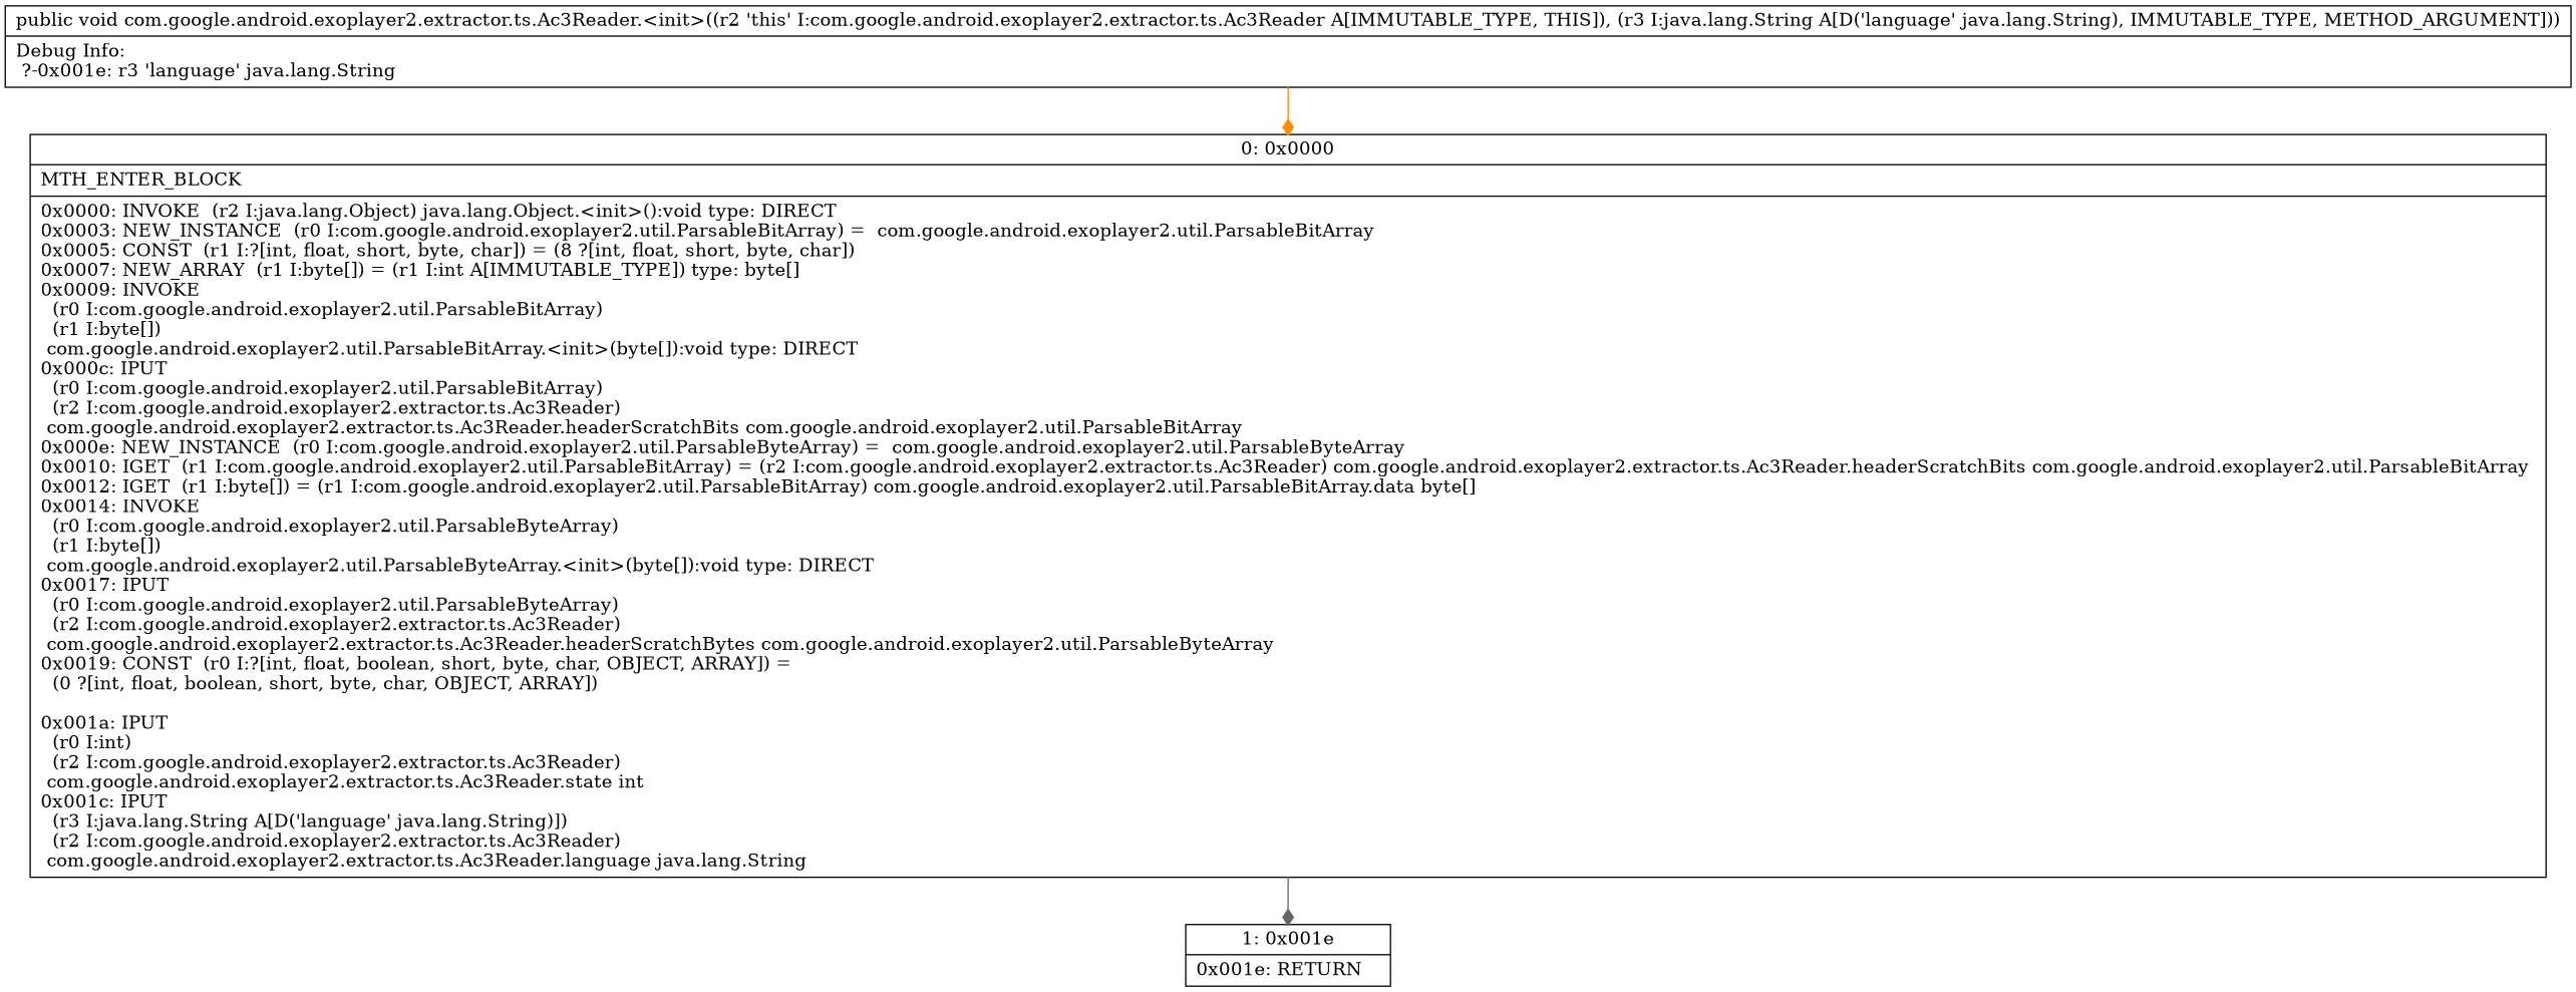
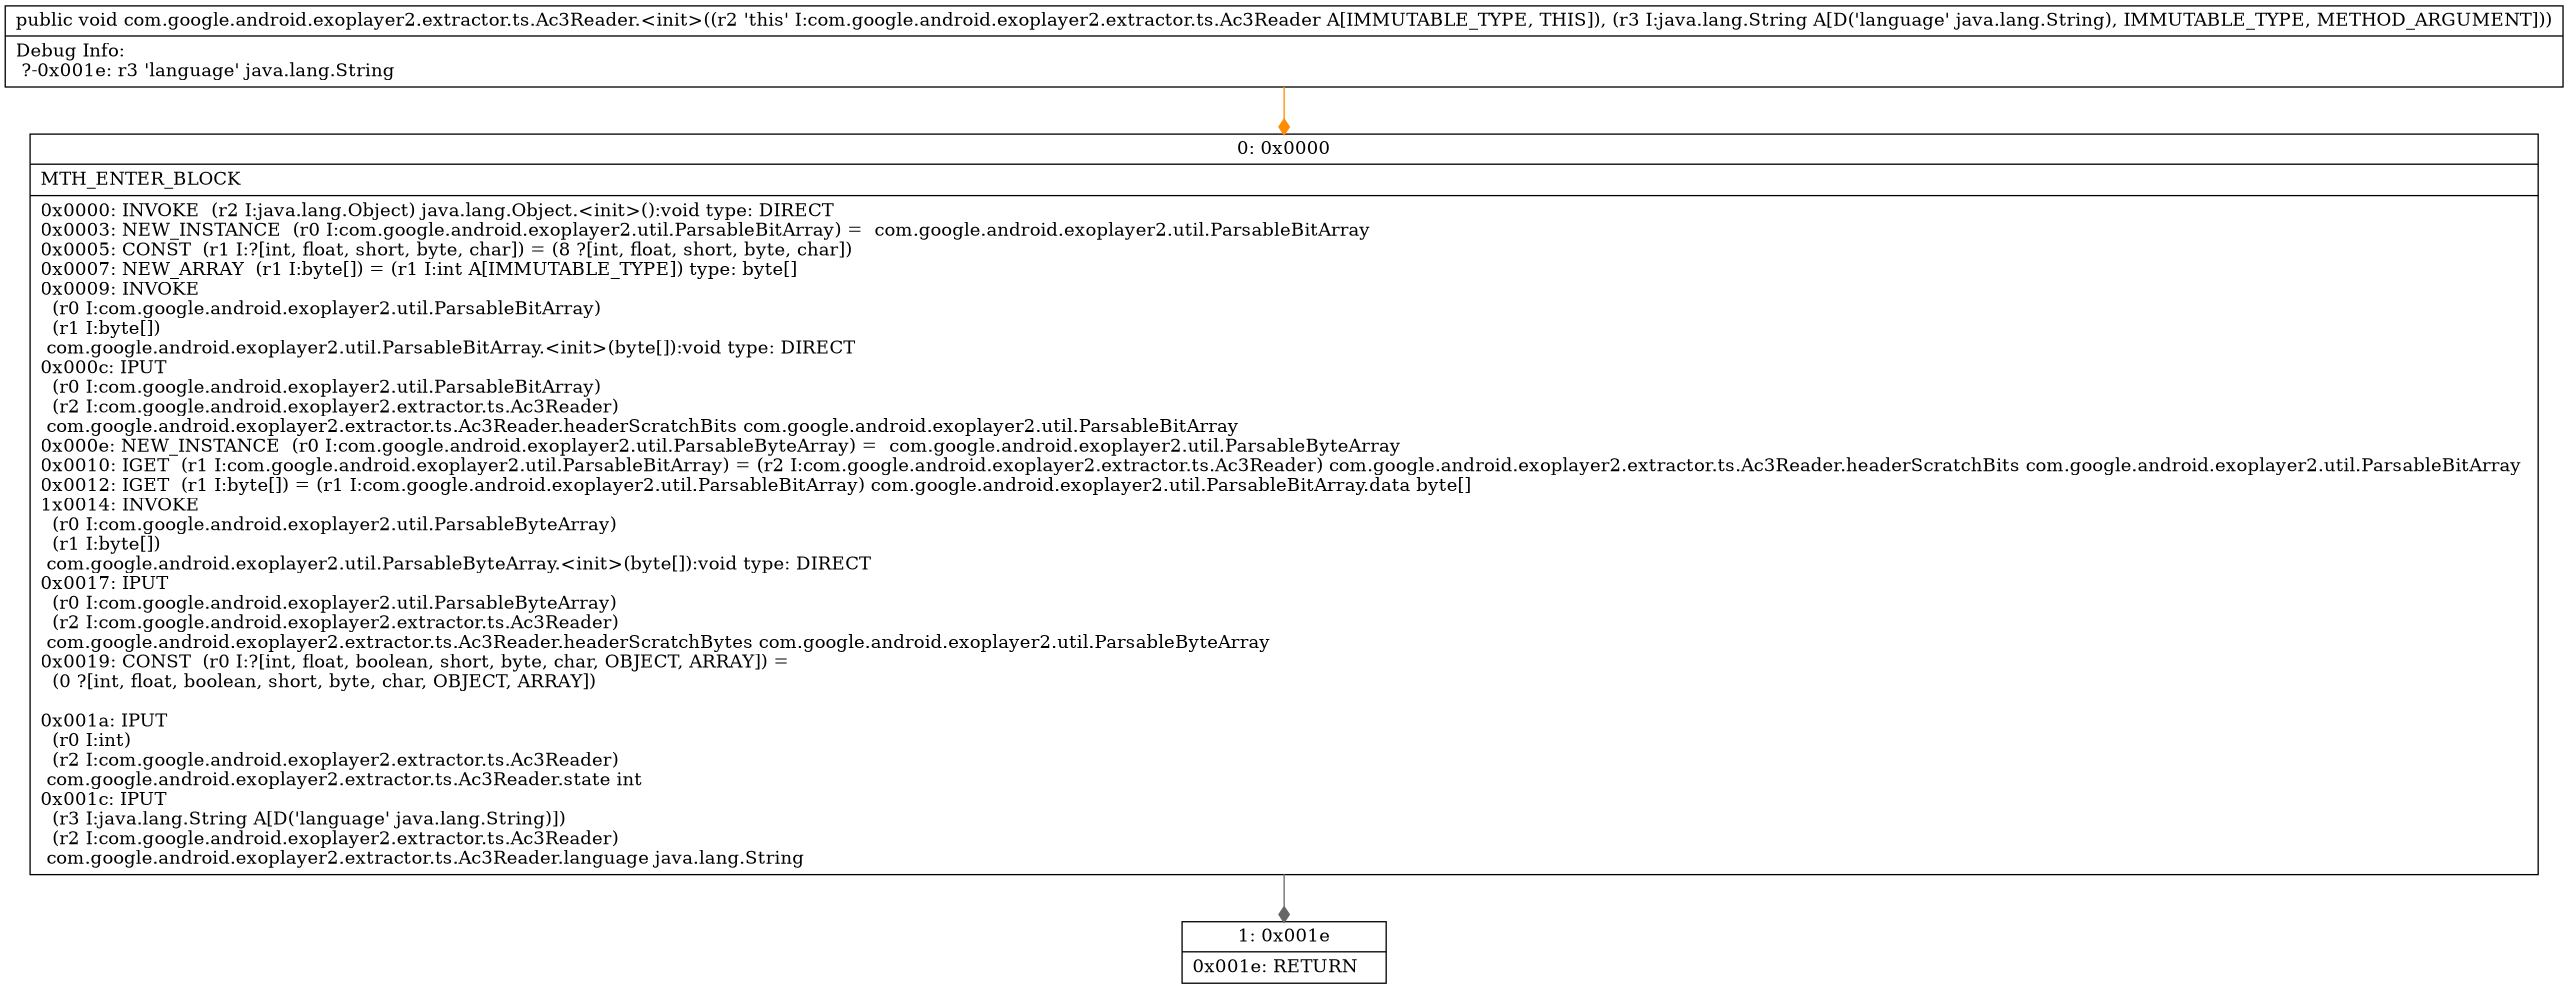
  digraph {
    node [shape=record]
    edge [arrowhead=diamond]
-   n1 [label="{0\:\ 0x0000|MTH_ENTER_BLOCK\l|0x0000: INVOKE  (r2 I:java.lang.Object) java.lang.Object.\<init\>():void type: DIRECT \l0x0003: NEW_INSTANCE  (r0 I:com.google.android.exoplayer2.util.ParsableBitArray) =  com.google.android.exoplayer2.util.ParsableBitArray \l0x0005: CONST  (r1 I:?[int, float, short, byte, char]) = (8 ?[int, float, short, byte, char]) \l0x0007: NEW_ARRAY  (r1 I:byte[]) = (r1 I:int A[IMMUTABLE_TYPE]) type: byte[] \l0x0009: INVOKE  \l  (r0 I:com.google.android.exoplayer2.util.ParsableBitArray)\l  (r1 I:byte[])\l com.google.android.exoplayer2.util.ParsableBitArray.\<init\>(byte[]):void type: DIRECT \l0x000c: IPUT  \l  (r0 I:com.google.android.exoplayer2.util.ParsableBitArray)\l  (r2 I:com.google.android.exoplayer2.extractor.ts.Ac3Reader)\l com.google.android.exoplayer2.extractor.ts.Ac3Reader.headerScratchBits com.google.android.exoplayer2.util.ParsableBitArray \l0x000e: NEW_INSTANCE  (r0 I:com.google.android.exoplayer2.util.ParsableByteArray) =  com.google.android.exoplayer2.util.ParsableByteArray \l0x0010: IGET  (r1 I:com.google.android.exoplayer2.util.ParsableBitArray) = (r2 I:com.google.android.exoplayer2.extractor.ts.Ac3Reader) com.google.android.exoplayer2.extractor.ts.Ac3Reader.headerScratchBits com.google.android.exoplayer2.util.ParsableBitArray \l0x0012: IGET  (r1 I:byte[]) = (r1 I:com.google.android.exoplayer2.util.ParsableBitArray) com.google.android.exoplayer2.util.ParsableBitArray.data byte[] \l0x0014: INVOKE  \l  (r0 I:com.google.android.exoplayer2.util.ParsableByteArray)\l  (r1 I:byte[])\l com.google.android.exoplayer2.util.ParsableByteArray.\<init\>(byte[]):void type: DIRECT \l0x0017: IPUT  \l  (r0 I:com.google.android.exoplayer2.util.ParsableByteArray)\l  (r2 I:com.google.android.exoplayer2.extractor.ts.Ac3Reader)\l com.google.android.exoplayer2.extractor.ts.Ac3Reader.headerScratchBytes com.google.android.exoplayer2.util.ParsableByteArray \l0x0019: CONST  (r0 I:?[int, float, boolean, short, byte, char, OBJECT, ARRAY]) = \l  (0 ?[int, float, boolean, short, byte, char, OBJECT, ARRAY])\l \l0x001a: IPUT  \l  (r0 I:int)\l  (r2 I:com.google.android.exoplayer2.extractor.ts.Ac3Reader)\l com.google.android.exoplayer2.extractor.ts.Ac3Reader.state int \l0x001c: IPUT  \l  (r3 I:java.lang.String A[D('language' java.lang.String)])\l  (r2 I:com.google.android.exoplayer2.extractor.ts.Ac3Reader)\l com.google.android.exoplayer2.extractor.ts.Ac3Reader.language java.lang.String \l}"]
+   n1 [label="{0\:\ 0x0000|MTH_ENTER_BLOCK\l|0x0000: INVOKE  (r2 I:java.lang.Object) java.lang.Object.\<init\>():void type: DIRECT \l0x0003: NEW_INSTANCE  (r0 I:com.google.android.exoplayer2.util.ParsableBitArray) =  com.google.android.exoplayer2.util.ParsableBitArray \l0x0005: CONST  (r1 I:?[int, float, short, byte, char]) = (8 ?[int, float, short, byte, char]) \l0x0007: NEW_ARRAY  (r1 I:byte[]) = (r1 I:int A[IMMUTABLE_TYPE]) type: byte[] \l0x0009: INVOKE  \l  (r0 I:com.google.android.exoplayer2.util.ParsableBitArray)\l  (r1 I:byte[])\l com.google.android.exoplayer2.util.ParsableBitArray.\<init\>(byte[]):void type: DIRECT \l0x000c: IPUT  \l  (r0 I:com.google.android.exoplayer2.util.ParsableBitArray)\l  (r2 I:com.google.android.exoplayer2.extractor.ts.Ac3Reader)\l com.google.android.exoplayer2.extractor.ts.Ac3Reader.headerScratchBits com.google.android.exoplayer2.util.ParsableBitArray \l0x000e: NEW_INSTANCE  (r0 I:com.google.android.exoplayer2.util.ParsableByteArray) =  com.google.android.exoplayer2.util.ParsableByteArray \l0x0010: IGET  (r1 I:com.google.android.exoplayer2.util.ParsableBitArray) = (r2 I:com.google.android.exoplayer2.extractor.ts.Ac3Reader) com.google.android.exoplayer2.extractor.ts.Ac3Reader.headerScratchBits com.google.android.exoplayer2.util.ParsableBitArray \l0x0012: IGET  (r1 I:byte[]) = (r1 I:com.google.android.exoplayer2.util.ParsableBitArray) com.google.android.exoplayer2.util.ParsableBitArray.data byte[] \l1x0014: INVOKE  \l  (r0 I:com.google.android.exoplayer2.util.ParsableByteArray)\l  (r1 I:byte[])\l com.google.android.exoplayer2.util.ParsableByteArray.\<init\>(byte[]):void type: DIRECT \l0x0017: IPUT  \l  (r0 I:com.google.android.exoplayer2.util.ParsableByteArray)\l  (r2 I:com.google.android.exoplayer2.extractor.ts.Ac3Reader)\l com.google.android.exoplayer2.extractor.ts.Ac3Reader.headerScratchBytes com.google.android.exoplayer2.util.ParsableByteArray \l0x0019: CONST  (r0 I:?[int, float, boolean, short, byte, char, OBJECT, ARRAY]) = \l  (0 ?[int, float, boolean, short, byte, char, OBJECT, ARRAY])\l \l0x001a: IPUT  \l  (r0 I:int)\l  (r2 I:com.google.android.exoplayer2.extractor.ts.Ac3Reader)\l com.google.android.exoplayer2.extractor.ts.Ac3Reader.state int \l0x001c: IPUT  \l  (r3 I:java.lang.String A[D('language' java.lang.String)])\l  (r2 I:com.google.android.exoplayer2.extractor.ts.Ac3Reader)\l com.google.android.exoplayer2.extractor.ts.Ac3Reader.language java.lang.String \l}"]
    n2 [label="{1\:\ 0x001e|0x001e: RETURN   \l}"]
    n3 [label="{public void com.google.android.exoplayer2.extractor.ts.Ac3Reader.\<init\>((r2 'this' I:com.google.android.exoplayer2.extractor.ts.Ac3Reader A[IMMUTABLE_TYPE, THIS]), (r3 I:java.lang.String A[D('language' java.lang.String), IMMUTABLE_TYPE, METHOD_ARGUMENT]))  | Debug Info:\l  ?\-0x001e: r3 'language' java.lang.String\l}"]
    n1 -> n2 [color=gray40]
    n3 -> n1 [color=darkorange]
  }
